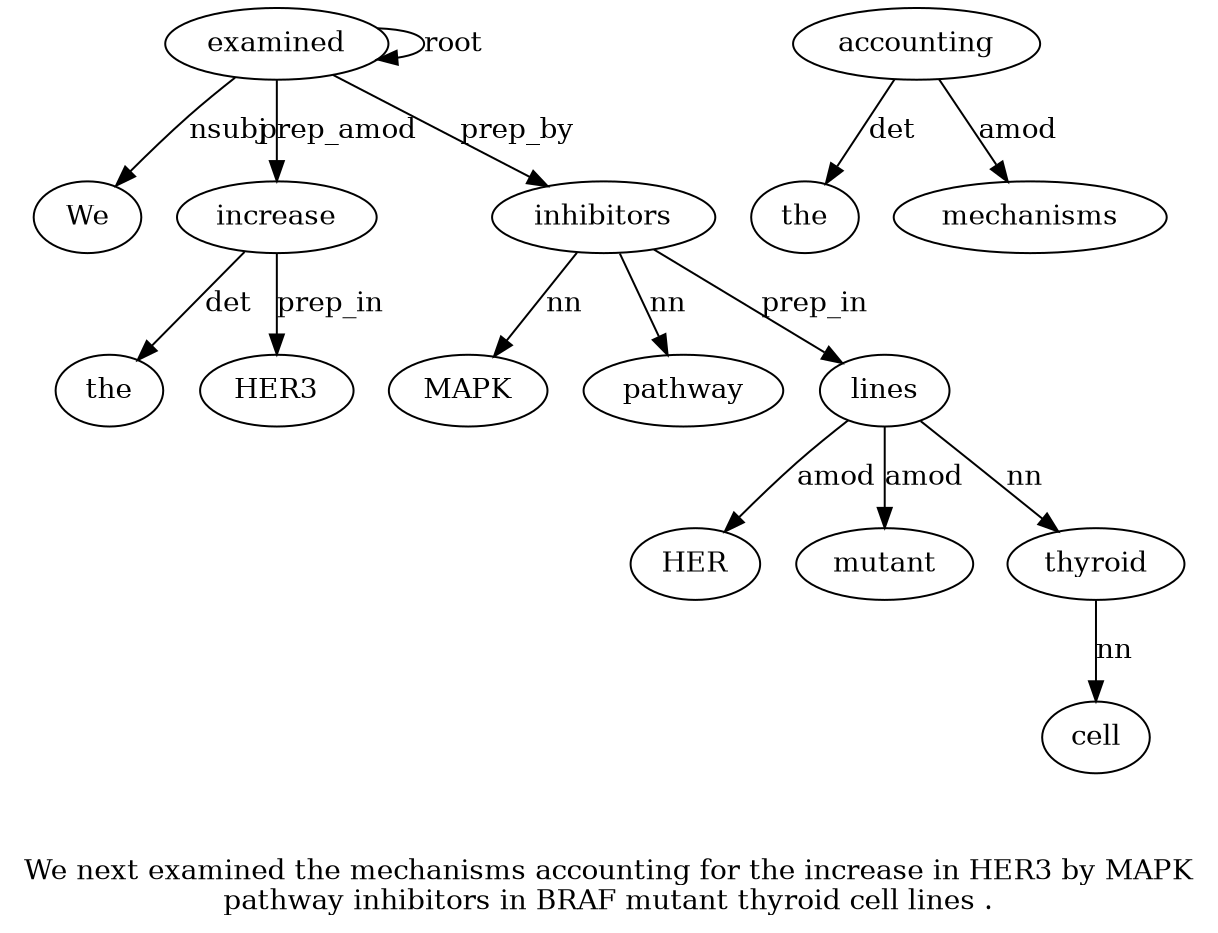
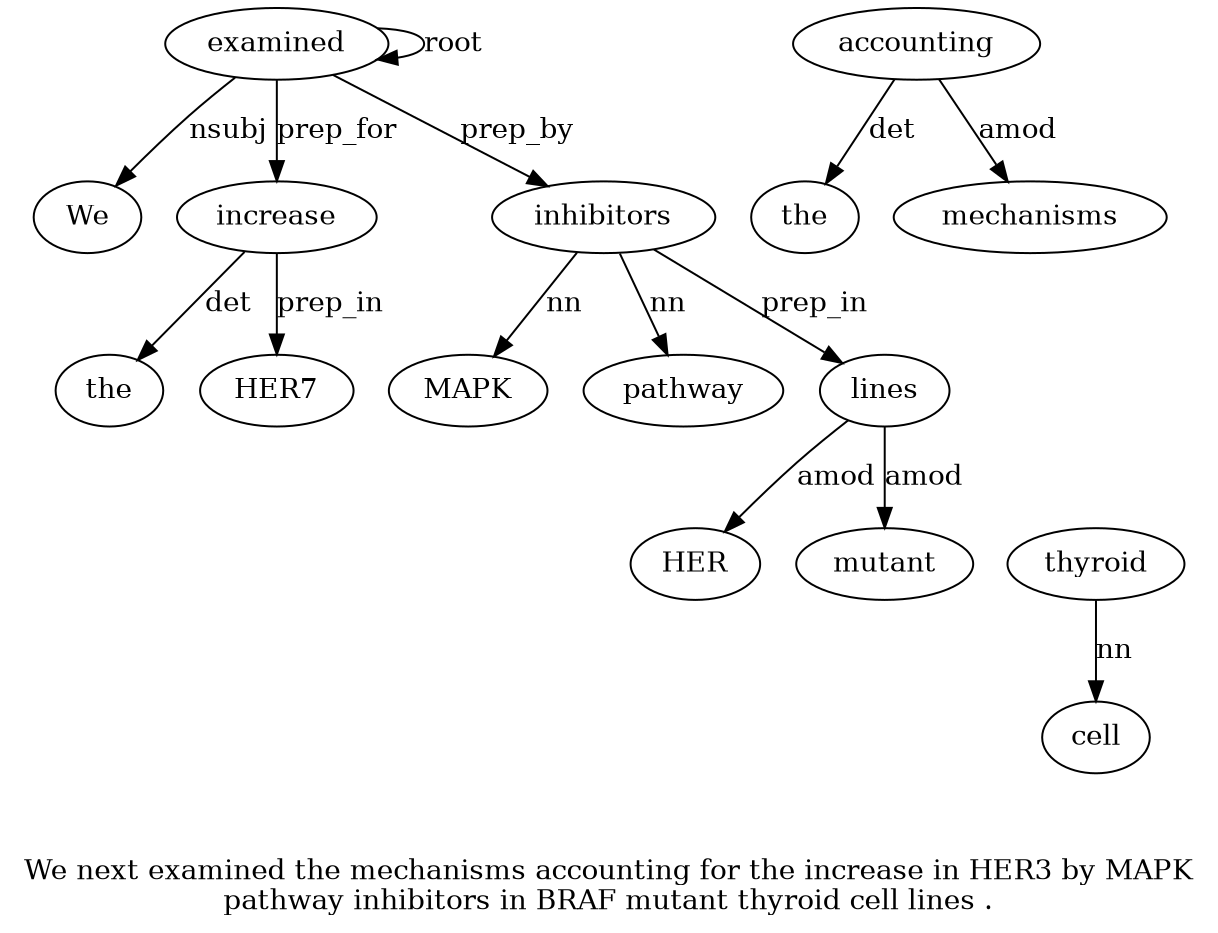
  digraph {
    label="We next examined the mechanisms accounting for the increase in HER3 by MAPK\npathway inhibitors in BRAF mutant thyroid cell lines ."
    node [fillcolor=white style=filled]
    n1 [label=examined]
    n2 [label=We]
    n3 [label=increase]
    n4 [label=inhibitors]
    n5 [label=accounting]
    n6 [label=the]
    n7 [label=mechanisms]
    n8 [label=the]
-   n9 [label=HER3]
+   n9 [label=HER7]
    n10 [label=MAPK]
    n11 [label=pathway]
    n12 [label=lines]
    n13 [label=HER]
    n14 [label=mutant]
    n15 [label=thyroid]
    n16 [label=cell]
    n1 -> n1 [label=root]
    n1 -> n2 [label=nsubj]
-   n1 -> n3 [label=prep_amod]
+   n1 -> n3 [label=prep_for]
    n1 -> n4 [label=prep_by]
    n3 -> n8 [label=det]
    n3 -> n9 [label=prep_in]
    n4 -> n10 [label=nn]
    n4 -> n11 [label=nn]
    n4 -> n12 [label=prep_in]
    n5 -> n6 [label=det]
    n5 -> n7 [label=amod]
    n12 -> n13 [label=amod]
    n12 -> n14 [label=amod]
-   n12 -> n15 [label=nn]
    n15 -> n16 [label=nn]
  }
